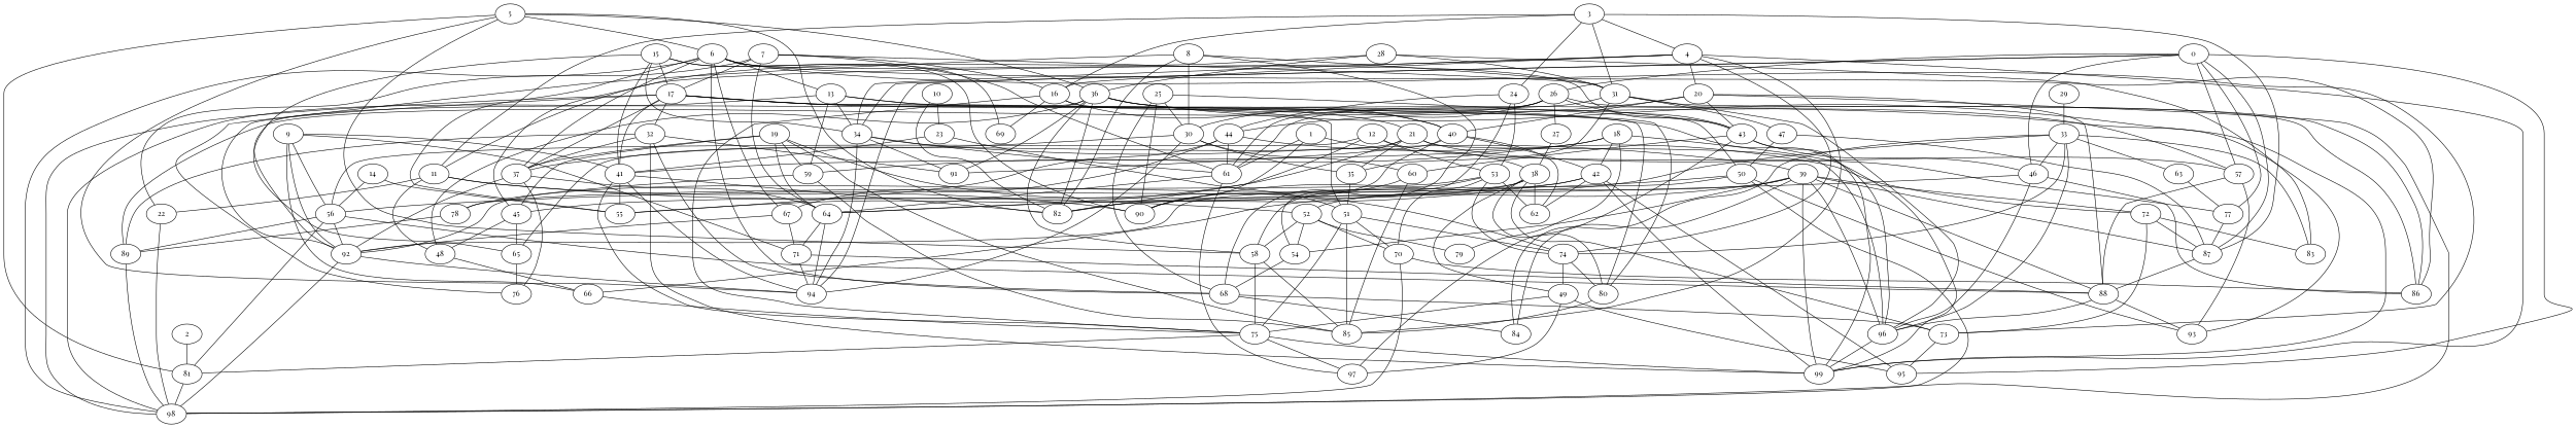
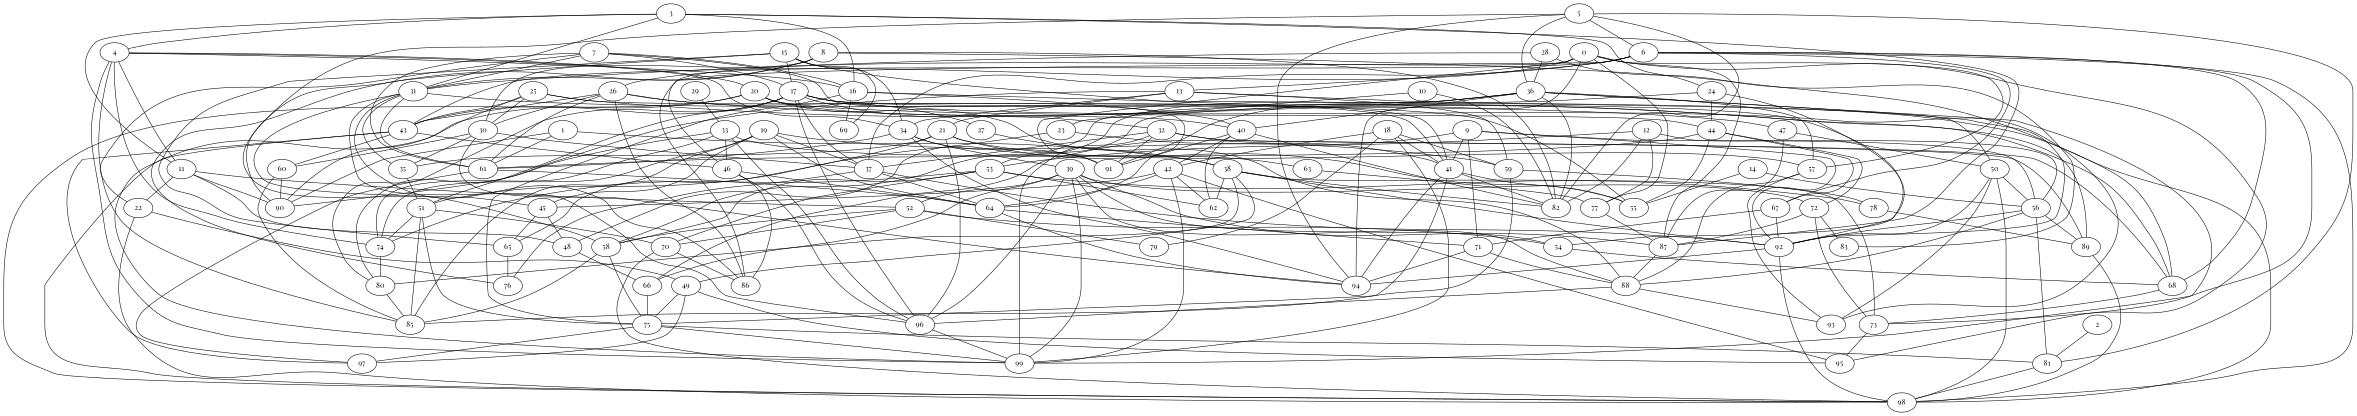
  strict graph {
    fontname="Playfair Display"
    node [fontname="Playfair Display"]
    edge [fontname="Playfair Display" is_available=True prob=1.0]
    0
    26
    34
    46
    57
    77
    87
    94
    95
    61
    43
    86
    30
    27
    89
    91
    39
    64
    96
    93
    88
    1
    38
    90
    82
    73
    92
    80
    49
    62
    41
    55
    75
    97
    2
    81
    98
    3
    4
    11
    16
    24
    31
    20
    74
    85
    99
    22
    48
    52
    69
    40
    50
    53
    44
    54
    45
    35
    47
    5
    6
    36
    58
    13
    37
    67
    68
    21
    59
    76
    60
    71
-   84
    7
    17
    32
    51
    8
    9
    56
    66
    10
    23
    79
    70
    12
    78
    65
    14
    15
    42
    18
    19
    72
    25
    28
    83
    29
    33
    63
    0 -- 26 [prob=0.0435175105767]
-   0 -- 34 [prob=0.300419163423]
+   0 -- 91 [prob=0.300419163423]
    0 -- 46 [prob=0.491930302341]
    0 -- 57 [prob=0.780399444537]
    0 -- 77
    0 -- 87 [prob=0.932784147365]
    0 -- 94
    0 -- 95 [prob=0.144201915289]
    26 -- 61 [prob=0.794041781272]
    26 -- 43
    26 -- 86 [prob=0.612077203476]
    26 -- 30 [prob=0.841395146653]
    26 -- 27
    26 -- 89 [prob=0.125691841216]
    34 -- 94 [prob=0.76234704135]
    34 -- 61
    34 -- 91
    34 -- 39 [prob=0.767513150837]
    46 -- 86 [prob=0.97008875391]
    46 -- 64 [prob=0.328472447866]
    46 -- 96 [prob=0.533671056459]
    57 -- 93 [prob=0.363191499372]
    57 -- 88
    77 -- 87 [prob=0.480433094189]
    87 -- 88 [prob=0.50897777461]
    61 -- 64 [prob=0.522279482981]
    61 -- 97 [prob=0.342378769934]
    43 -- 46 [prob=0.0405401070112]
    43 -- 97 [prob=0.848669078471]
    43 -- 99 [prob=0.851885726374]
    43 -- 60 [prob=0.388340697362]
    30 -- 94 [prob=0.458890912338]
    30 -- 35 [prob=0.494824796933]
    30 -- 37 [prob=0.453775965801]
    30 -- 60
    27 -- 38 [prob=0.230244835531]
    89 -- 98 [prob=0.31229629335]
    39 -- 87 [prob=0.581824182155]
    39 -- 96
    39 -- 88 [prob=0.674307741612]
    39 -- 99 [prob=0.0989888350597]
    39 -- 52 [prob=0.884408673398]
    39 -- 54 [prob=0.301011984162]
-   39 -- 84 [prob=0.312967808271]
    39 -- 66 [prob=0.250074721488]
    39 -- 72 [prob=0.148658536371]
    64 -- 94 [prob=0.247057804895]
    64 -- 71 [prob=0.000483468981984]
    96 -- 99
    88 -- 96
    88 -- 93 [prob=0.140869059351]
    1 -- 61 [prob=0.77635026308]
    1 -- 38 [prob=0.593437796501]
    1 -- 90 [prob=0.447926101664]
    38 -- 82 [prob=0.179045912314]
    38 -- 73
    38 -- 92 [prob=0.847048863907]
    38 -- 80 [prob=0.248222047862]
    38 -- 49 [prob=0.0118162410185]
    38 -- 62
    73 -- 95 [prob=0.951163291848]
    92 -- 94 [prob=0.175848993773]
    92 -- 98
    80 -- 85 [prob=0.830274887945]
    49 -- 95 [prob=0.695681344203]
    49 -- 75 [prob=0.851882817457]
    49 -- 97
    41 -- 94
    41 -- 82 [prob=0.375815219176]
    41 -- 55 [prob=0.64319039375]
    41 -- 75
    75 -- 97 [prob=0.724468395493]
    75 -- 81 [prob=0.894210731098]
    75 -- 99
    2 -- 81
    81 -- 98 [prob=0.637786925629]
    3 -- 87 [prob=0.970098106241]
    3 -- 4 [prob=0.776824629069]
    3 -- 11 [prob=0.0459439094756]
    3 -- 16 [prob=0.199593453107]
    3 -- 24
    3 -- 31 [prob=0.191697457527]
    4 -- 34 [prob=0.429767069798]
    4 -- 11 [prob=0.0577970512819]
    4 -- 16 [prob=0.702764859]
    4 -- 20 [prob=0.760151673147]
    4 -- 74 [prob=0.933391262649]
    4 -- 85
    4 -- 99 [prob=0.642479709393]
    11 -- 90 [prob=0.161706159001]
    11 -- 22 [prob=0.966025090105]
    11 -- 48 [prob=0.562709096632]
    11 -- 52 [prob=0.556784315398]
    16 -- 75
    16 -- 69 [prob=0.405394628481]
    16 -- 40 [prob=0.380642853061]
    16 -- 50 [prob=0.4813196502]
    24 -- 53
    24 -- 44
    24 -- 54 [prob=0.576343128022]
    31 -- 61 [prob=0.669289278891]
    31 -- 86 [prob=0.404579568488]
    31 -- 96 [prob=0.745088318074]
-   28 -- 45 [prob=0.599003329402]
+   31 -- 45 [prob=0.599003329402]
    31 -- 35 [prob=0.594509146361]
    31 -- 47 [prob=0.499740240559]
    20 -- 43 [prob=0.108635418243]
    20 -- 88 [prob=0.34235019824]
    20 -- 98 [prob=0.427732157517]
    20 -- 40 [prob=0.465919357266]
    20 -- 44 [prob=0.553843193792]
    74 -- 80 [prob=0.93684091934]
-   74 -- 49
+   22 -- 49
    22 -- 98 [prob=0.229515303286]
    48 -- 66 [prob=0.121403230027]
    52 -- 54 [prob=0.866831280318]
    52 -- 58 [prob=0.898814970141]
    52 -- 79
    52 -- 70
    40 -- 91
    40 -- 82 [prob=0.776279024985]
    40 -- 62 [prob=0.498076286356]
    40 -- 42 [prob=0.244110236901]
    50 -- 93 [prob=0.927477609308]
    50 -- 92 [prob=0.389178306461]
    50 -- 98 [prob=0.879613159735]
    50 -- 56 [prob=0.176450215458]
    53 -- 62 [prob=0.289500392716]
    53 -- 74
    53 -- 58 [prob=0.530259253929]
    53 -- 70
    53 -- 78 [prob=0.924316320242]
    44 -- 61 [prob=0.666574954268]
    44 -- 55 [prob=0.139216589717]
    44 -- 67 [prob=0.0934799132113]
    44 -- 72
    54 -- 68
    45 -- 48 [prob=0.598732280972]
    45 -- 65 [prob=0.74498830847]
    35 -- 51 [prob=0.269400213853]
    47 -- 87 [prob=0.969459225279]
    47 -- 50
    5 -- 94 [prob=0.42816955481]
    5 -- 82
    5 -- 81
    5 -- 6 [prob=0.37832710817]
    5 -- 36 [prob=0.28893972118]
    5 -- 58 [prob=0.724771916059]
    6 -- 43 [prob=0.990860168865]
    6 -- 86 [prob=0.557780124061]
    6 -- 73 [prob=0.572072462751]
-   6 -- 55 [prob=0.163620821541]
+   25 -- 55 [prob=0.163620821541]
    6 -- 98 [prob=0.835216656367]
    6 -- 13 [prob=0.0804927409915]
    6 -- 37 [prob=0.346172779353]
    6 -- 67 [prob=0.50025806558]
    6 -- 68
    36 -- 57 [prob=0.504433852207]
    36 -- 91 [prob=0.680117711484]
    36 -- 82
    36 -- 92 [prob=0.983351399508]
    36 -- 99 [prob=0.0586636517426]
    36 -- 48 [prob=0.135217331414]
    36 -- 40 [prob=0.191850223578]
    36 -- 58 [prob=0.786660115361]
    58 -- 75 [prob=0.228900388494]
    58 -- 85
    13 -- 34 [prob=0.56842735495]
    13 -- 80 [prob=0.247854065311]
    13 -- 98 [prob=0.145122898841]
    13 -- 21 [prob=0.132631120403]
    13 -- 59 [prob=0.753517093588]
    37 -- 64 [prob=0.192911770452]
    37 -- 92 [prob=0.7647352305]
    37 -- 76 [prob=0.165000142671]
    67 -- 92 [prob=0.878671490936]
    67 -- 71 [prob=0.546109302494]
    68 -- 73 [prob=0.370041071137]
-   68 -- 84 [prob=0.802721271562]
    21 -- 57 [prob=0.994939110712]
    21 -- 96 [prob=0.929868785544]
    21 -- 55 [prob=0.255047816594]
    21 -- 35 [prob=0.864306977523]
    21 -- 65
    59 -- 85 [prob=0.819194204929]
    59 -- 78 [prob=0.00605596062306]
    60 -- 90 [prob=0.324213108272]
    60 -- 85
    71 -- 94
    71 -- 88 [prob=0.505945844232]
    7 -- 61 [prob=0.769031619102]
    7 -- 64 [prob=0.217811770325]
    7 -- 16 [prob=0.548579420262]
    7 -- 31
    7 -- 22 [prob=0.239681067195]
    7 -- 17 [prob=0.482353221674]
    17 -- 96
    17 -- 93 [prob=0.36865553969]
    17 -- 92 [prob=0.944627195086]
    17 -- 80 [prob=0.961832379983]
    17 -- 41 [prob=0.0669882515819]
    17 -- 98 [prob=0.0789628934831]
    17 -- 37
    17 -- 32
    17 -- 51 [prob=0.25984262098]
    32 -- 89
    32 -- 91 [prob=0.324507005391]
    32 -- 99 [prob=0.447411895202]
    32 -- 37 [prob=0.46206221772]
    32 -- 68 [prob=0.775960488496]
    51 -- 75 [prob=0.673587996244]
    51 -- 74 [prob=0.632670239683]
    51 -- 85 [prob=0.661051115712]
    51 -- 70
    8 -- 30 [prob=0.887215320718]
    8 -- 82 [prob=0.837737528328]
    8 -- 31
    8 -- 68
    8 -- 76 [prob=0.636019370399]
    9 -- 92
    9 -- 41 [prob=0.346174643441]
    9 -- 71 [prob=0.703918184301]
    9 -- 56 [prob=0.183356069915]
    9 -- 66 [prob=0.87560854989]
    56 -- 89
    56 -- 88
    56 -- 92 [prob=0.576362706906]
    56 -- 81 [prob=0.150376549201]
    66 -- 75 [prob=0.469272495187]
    10 -- 82 [prob=0.912795792037]
    10 -- 23
    23 -- 41
    23 -- 51 [prob=0.350344577709]
    70 -- 86 [prob=0.0532477766132]
    70 -- 98 [prob=0.345570655932]
    12 -- 77
    12 -- 82 [prob=0.0663232482912]
    12 -- 53
    12 -- 56 [prob=0.56035071668]
    78 -- 89 [prob=0.453529840039]
    65 -- 76
    14 -- 55 [prob=0.133441984005]
    14 -- 56 [prob=0.962703417786]
    15 -- 34
    15 -- 90 [prob=0.378136851944]
    15 -- 41 [prob=0.662628907166]
    15 -- 69 [prob=0.389809224593]
    15 -- 17
    15 -- 65 [prob=0.662347935329]
    42 -- 95 [prob=0.0685607937034]
    42 -- 64 [prob=0.58415355065]
    42 -- 62 [prob=0.803951989325]
    42 -- 99 [prob=0.374081769756]
    42 -- 45 [prob=0.312125988124]
    18 -- 41 [prob=0.581793635312]
    18 -- 99
    18 -- 59 [prob=0.194724112706]
    18 -- 79
    18 -- 42 [prob=0.752279294555]
    19 -- 64 [prob=0.677640330641]
    19 -- 74 [prob=0.706359134558]
    19 -- 85 [prob=0.557365771523]
    19 -- 45 [prob=0.946950356138]
    19 -- 37
    19 -- 59 [prob=0.776645574459]
    72 -- 87
    72 -- 73 [prob=0.444767509636]
    72 -- 83 [prob=0.662421345954]
    25 -- 43 [prob=0.226734850796]
    25 -- 30
    25 -- 90 [prob=0.191807288659]
    25 -- 68 [prob=0.365747157773]
    28 -- 31 [prob=0.718539377152]
    28 -- 36
    28 -- 83 [prob=0.0253054124768]
    29 -- 33 [prob=0.713593186471]
    33 -- 46 [prob=0.270968363754]
    33 -- 96 [prob=0.463127996582]
    33 -- 90 [prob=0.910485260045]
    33 -- 74 [prob=0.948399028201]
-   33 -- 84 [prob=0.268613546109]
-   33 -- 83 [prob=0.599422614759]
    33 -- 63 [prob=0.419936660531]
    63 -- 77 [prob=0.594262876141]
  }
